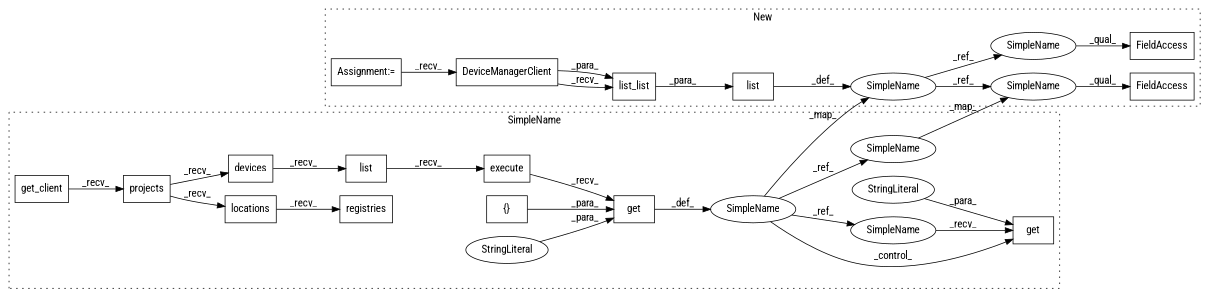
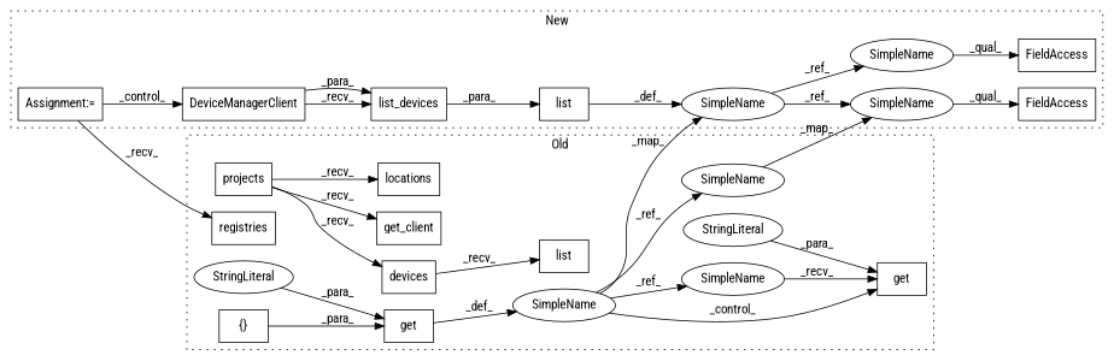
  digraph {
    fontname="Roboto Condensed"
    rankdir=LR
    node [a=32 fontname="Roboto Condensed" l=6 s=18776 shape=box]
    edge [fontname="Roboto Condensed"]
-   n1 [l=9 label=execute s=19737]
    n2 [l=10 label=projects s=19648]
    n3 [l=12 label=registries s=19671]
    n4 [l="11,1" label=get_client s="19491,19522"]
    n5 [l=11 label=locations s=19659]
    n6 [l=9 label=devices s=19684]
    n7 [l="5,1" label=list s="19694,19735"]
    n8 [a=42 label=SimpleName s=19836 shape=ellipse]
    n9 [a=4 l=2 label="{}" s=19770]
    n10 [l="4,1" label=get s="20033,20041"]
    n11 [a=45 l=4 label=StringLiteral s=20037 shape=ellipse]
    n12 [l="4,1" label=get s="19747,19772"]
    n13 [a=45 l=9 label=StringLiteral s=19751 shape=ellipse]
    n14 [a=42 label=SimpleName s=19866 shape=ellipse]
    n15 [a=42 label=SimpleName s=20026 shape=ellipse]
    n16 [l=21 label=DeviceManagerClient s=18435]
    n17 [a=22 l=21 label=FieldAccess]
    n18 [a=22 l=21 label=FieldAccess s=18821]
    n19 [a=42 label=SimpleName s=18746 shape=ellipse]
    n20 [l="5,1" label=list s="18647,18682"]
-   n21 [l="13,1" label=list_list s="18659,18681"]
+   n21 [l="13,1" label=list_devices s="18659,18681"]
    n22 [a=7 label="Assignment:=" s=18344]
    n23 [a=42 label=SimpleName shape=ellipse]
    n24 [a=42 label=SimpleName s=18821 shape=ellipse]
    subgraph cluster_1 {
-     label=SimpleName
+     label=Old
      style=dotted
-     n1
      n2
      n3
      n4
      n5
      n6
      n7
      n8
      n9
      n10
      n11
      n12
      n13
      n14
      n15
    }
    subgraph cluster_2 {
      label=New
      style=dotted
      n16
      n17
      n18
      n19
      n20
      n21
      n22
      n23
      n24
    }
-   n1 -> n12 [label=_recv_]
    n2 -> n5 [label=_recv_]
    n2 -> n6 [label=_recv_]
-   n4 -> n2 [label=_recv_]
-   n5 -> n3 [label=_recv_]
+   n2 -> n4 [label=_recv_]
+   n22 -> n3 [label=_recv_]
    n6 -> n7 [label=_recv_]
-   n7 -> n1 [label=_recv_]
    n8 -> n10 [label=_control_]
    n8 -> n14 [label=_ref_]
    n8 -> n15 [label=_ref_]
    n8 -> n19 [label=_map_]
    n9 -> n12 [label=_para_]
    n11 -> n10 [label=_para_]
    n12 -> n8 [label=_def_]
    n13 -> n12 [label=_para_]
    n14 -> n23 [label=_map_]
    n15 -> n10 [label=_recv_]
    n16 -> n21 [label=_recv_]
    n16 -> n21 [label=_para_]
    n19 -> n23 [label=_ref_]
    n19 -> n24 [label=_ref_]
    n20 -> n19 [label=_def_]
    n21 -> n20 [label=_para_]
-   n22 -> n16 [label=_recv_]
+   n22 -> n16 [label=_control_]
    n23 -> n17 [label=_qual_]
    n24 -> n18 [label=_qual_]
  }
